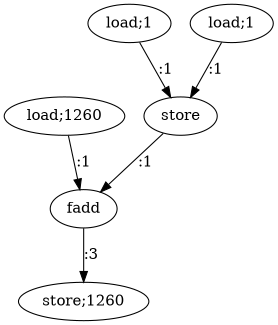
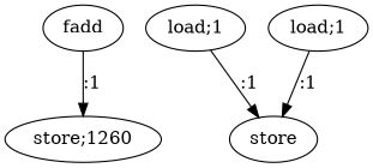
  digraph {
-   n1 [label="load;1260"]
    n2 [label=fadd]
    n3 [label="store;1260"]
    n4 [label="load;1"]
    n5 [label=store]
    n6 [label="load;1"]
-   n1 -> n2 [label=":1"]
-   n2 -> n3 [label=":3"]
+   n2 -> n3 [label=":1"]
    n4 -> n5 [label=":1"]
-   n5 -> n2 [label=":1"]
    n6 -> n5 [label=":1"]
  }
